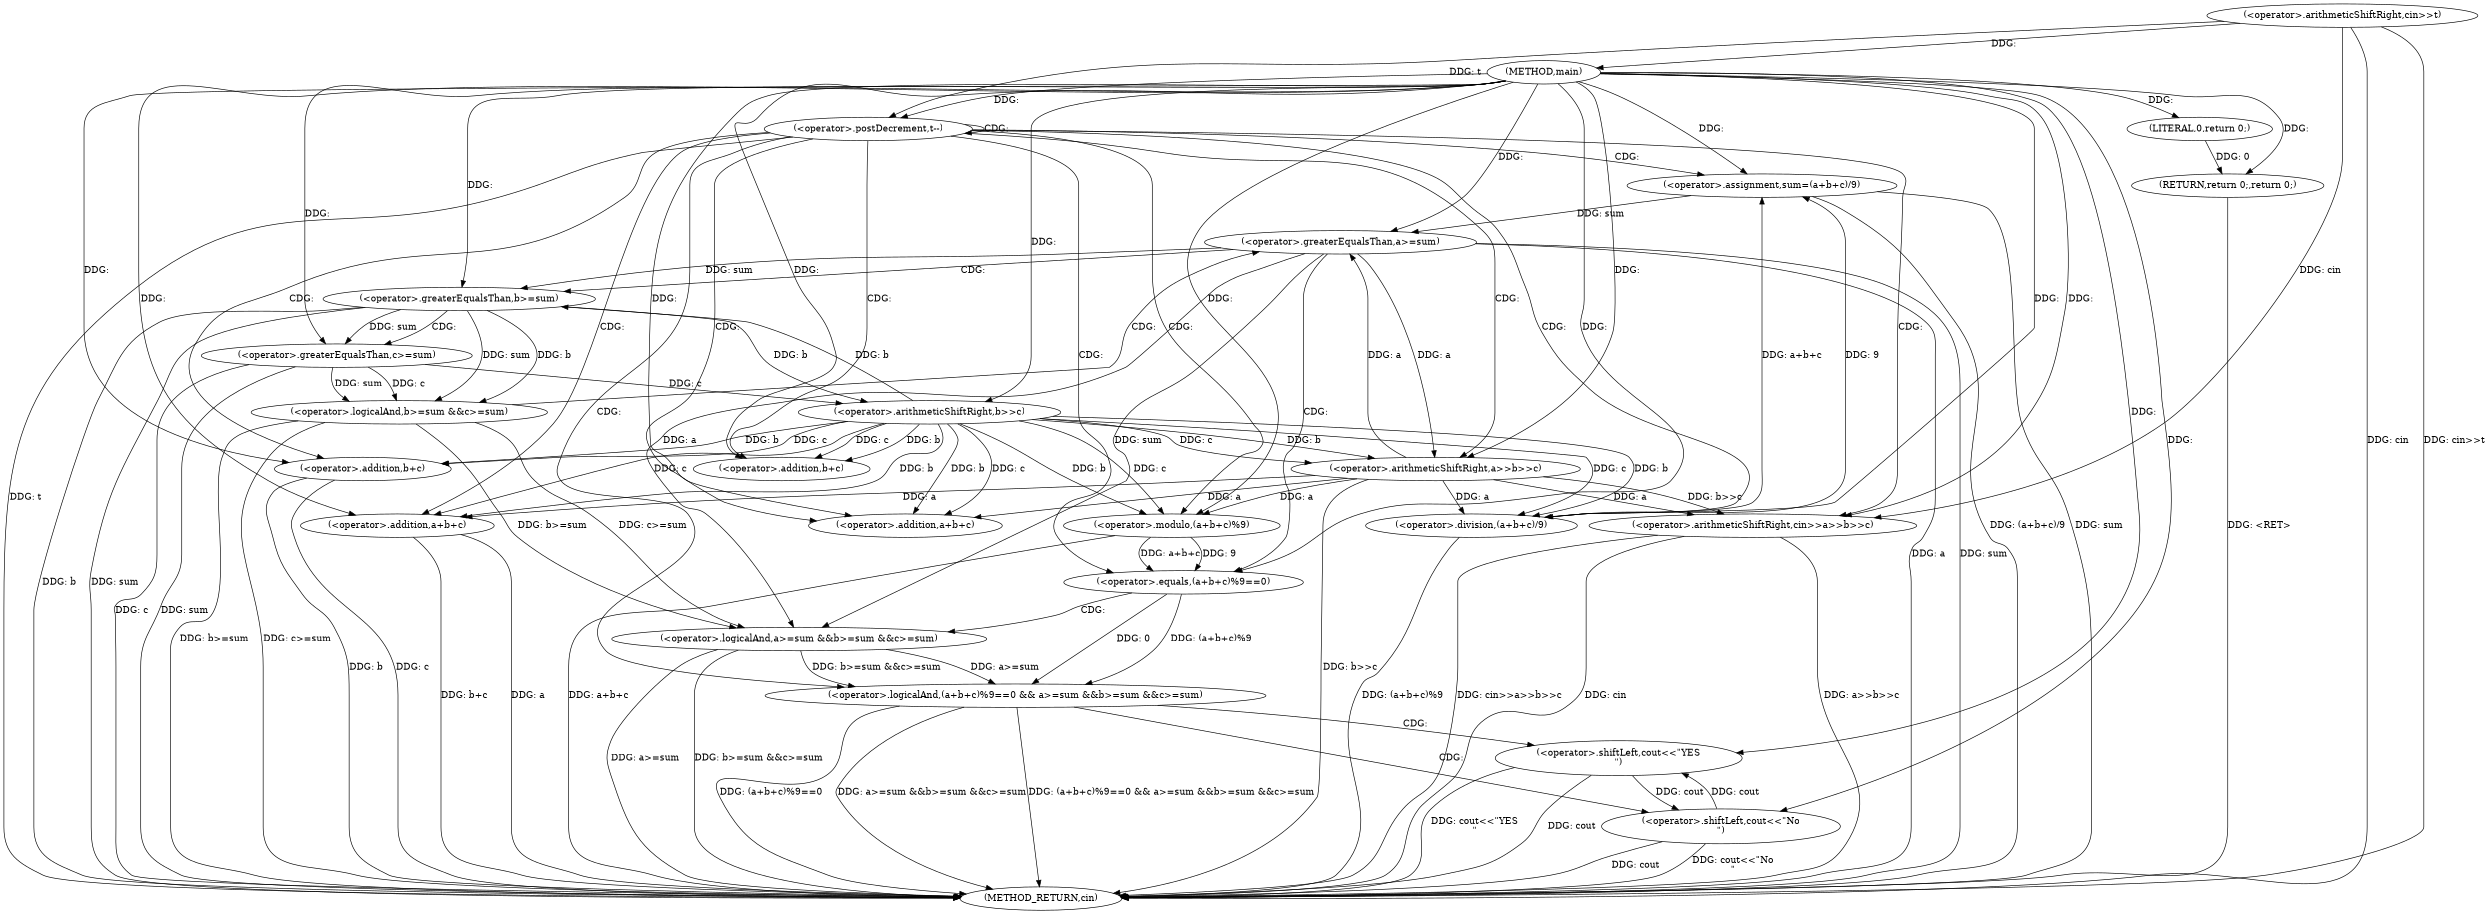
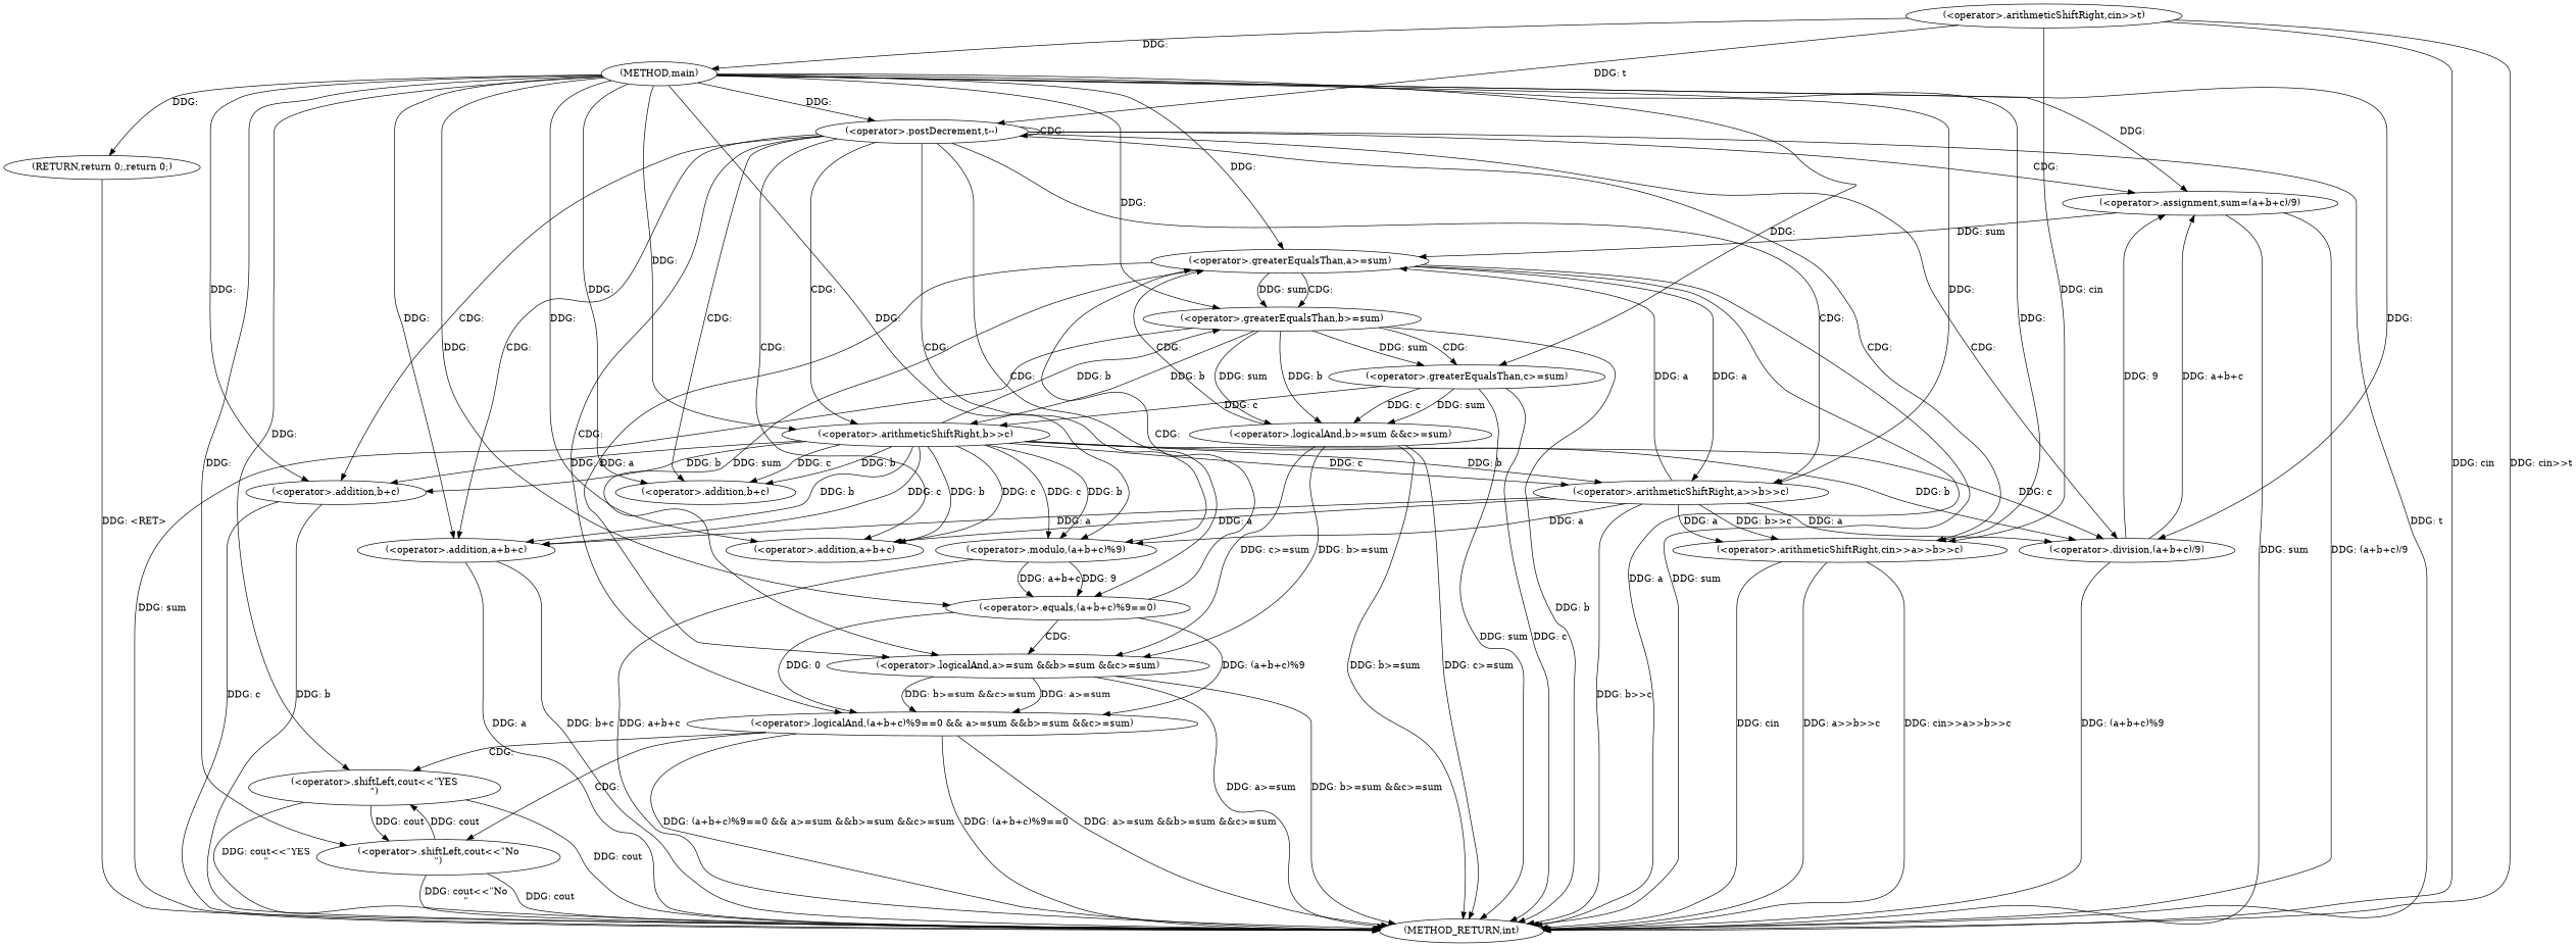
  digraph {
    fontname="DejaVu Serif"
    node [fontname="DejaVu Serif"]
    edge [fontname="DejaVu Serif"]
    n1 [label="(METHOD,main)"]
    n2 [label="(RETURN,return 0;,return 0;)"]
    n3 [label="(<operator>.postDecrement,t--)"]
-   n4 [label="(LITERAL,0,return 0;)"]
    n5 [label="(<operator>.arithmeticShiftRight,cin>>a>>b>>c)"]
    n6 [label="(<operator>.assignment,sum=(a+b+c)/9)"]
    n7 [label="(<operator>.shiftLeft,cout<<\"YES\n\")"]
    n8 [label="(<operator>.arithmeticShiftRight,a>>b>>c)"]
    n9 [label="(<operator>.division,(a+b+c)/9)"]
    n10 [label="(<operator>.shiftLeft,cout<<\"No\n\")"]
    n11 [label="(<operator>.arithmeticShiftRight,b>>c)"]
    n12 [label="(<operator>.addition,a+b+c)"]
    n13 [label="(<operator>.equals,(a+b+c)%9==0)"]
    n14 [label="(<operator>.addition,b+c)"]
    n15 [label="(<operator>.modulo,(a+b+c)%9)"]
    n16 [label="(<operator>.greaterEqualsThan,a>=sum)"]
    n17 [label="(<operator>.addition,a+b+c)"]
    n18 [label="(<operator>.greaterEqualsThan,b>=sum)"]
    n19 [label="(<operator>.greaterEqualsThan,c>=sum)"]
    n20 [label="(<operator>.addition,b+c)"]
    n21 [label="(<operator>.arithmeticShiftRight,cin>>t)"]
-   n22 [label="(METHOD_RETURN,cin)"]
+   n22 [label="(METHOD_RETURN,int)"]
    n23 [label="(<operator>.logicalAnd,(a+b+c)%9==0 && a>=sum &&b>=sum &&c>=sum)"]
    n24 [label="(<operator>.logicalAnd,a>=sum &&b>=sum &&c>=sum)"]
    n25 [label="(<operator>.logicalAnd,b>=sum &&c>=sum)"]
    n1 -> n2 [label="DDG: "]
    n1 -> n3 [label="DDG: "]
-   n1 -> n4 [label="DDG: "]
    n1 -> n5 [label="DDG: "]
    n1 -> n6 [label="DDG: "]
    n1 -> n7 [label="DDG: "]
    n1 -> n8 [label="DDG: "]
    n1 -> n9 [label="DDG: "]
    n1 -> n10 [label="DDG: "]
    n1 -> n11 [label="DDG: "]
    n1 -> n12 [label="DDG: "]
    n1 -> n13 [label="DDG: "]
    n1 -> n14 [label="DDG: "]
    n1 -> n15 [label="DDG: "]
    n1 -> n16 [label="DDG: "]
    n1 -> n17 [label="DDG: "]
    n1 -> n18 [label="DDG: "]
    n1 -> n19 [label="DDG: "]
    n1 -> n20 [label="DDG: "]
    n2 -> n22 [label="DDG: <RET>"]
    n3 -> n3 [label="CDG: "]
    n3 -> n5 [label="CDG: "]
    n3 -> n6 [label="CDG: "]
    n3 -> n8 [label="CDG: "]
    n3 -> n9 [label="CDG: "]
+   n3 -> n11 [label="CDG: "]
    n3 -> n12 [label="CDG: "]
    n3 -> n13 [label="CDG: "]
    n3 -> n14 [label="CDG: "]
    n3 -> n15 [label="CDG: "]
    n3 -> n17 [label="CDG: "]
    n3 -> n20 [label="CDG: "]
    n3 -> n22 [label="DDG: t"]
    n3 -> n23 [label="CDG: "]
-   n4 -> n2 [label="DDG: 0"]
    n5 -> n22 [label="DDG: cin"]
    n5 -> n22 [label="DDG: a>>b>>c"]
    n5 -> n22 [label="DDG: cin>>a>>b>>c"]
    n6 -> n16 [label="DDG: sum"]
    n6 -> n22 [label="DDG: sum"]
    n6 -> n22 [label="DDG: (a+b+c)/9"]
    n7 -> n10 [label="DDG: cout"]
    n7 -> n22 [label="DDG: cout"]
    n7 -> n22 [label="DDG: cout<<\"YES\n\""]
    n8 -> n5 [label="DDG: a"]
    n8 -> n5 [label="DDG: b>>c"]
    n8 -> n9 [label="DDG: a"]
    n8 -> n12 [label="DDG: a"]
    n8 -> n15 [label="DDG: a"]
    n8 -> n16 [label="DDG: a"]
    n8 -> n17 [label="DDG: a"]
    n8 -> n22 [label="DDG: b>>c"]
    n9 -> n6 [label="DDG: a+b+c"]
    n9 -> n6 [label="DDG: 9"]
    n9 -> n22 [label="DDG: (a+b+c)%9"]
    n10 -> n7 [label="DDG: cout"]
    n10 -> n22 [label="DDG: cout"]
    n10 -> n22 [label="DDG: cout<<\"No\n\""]
    n11 -> n8 [label="DDG: c"]
    n11 -> n8 [label="DDG: b"]
    n11 -> n9 [label="DDG: c"]
    n11 -> n9 [label="DDG: b"]
    n11 -> n12 [label="DDG: c"]
    n11 -> n12 [label="DDG: b"]
    n11 -> n14 [label="DDG: b"]
    n11 -> n14 [label="DDG: c"]
    n11 -> n15 [label="DDG: c"]
    n11 -> n15 [label="DDG: b"]
    n11 -> n17 [label="DDG: c"]
    n11 -> n17 [label="DDG: b"]
    n11 -> n18 [label="DDG: b"]
    n11 -> n20 [label="DDG: b"]
    n11 -> n20 [label="DDG: c"]
-   n16 -> n13 [label="CDG: "]
+   n13 -> n16 [label="CDG: "]
    n13 -> n23 [label="DDG: 0"]
    n13 -> n23 [label="DDG: (a+b+c)%9"]
    n13 -> n24 [label="CDG: "]
    n15 -> n13 [label="DDG: a+b+c"]
    n15 -> n13 [label="DDG: 9"]
    n15 -> n22 [label="DDG: a+b+c"]
    n16 -> n8 [label="DDG: a"]
    n16 -> n18 [label="DDG: sum"]
    n16 -> n18 [label="CDG: "]
    n16 -> n22 [label="DDG: a"]
    n16 -> n22 [label="DDG: sum"]
    n16 -> n24 [label="DDG: a"]
    n16 -> n24 [label="DDG: sum"]
    n17 -> n22 [label="DDG: a"]
    n17 -> n22 [label="DDG: b+c"]
    n18 -> n11 [label="DDG: b"]
    n18 -> n19 [label="DDG: sum"]
    n18 -> n19 [label="CDG: "]
    n18 -> n22 [label="DDG: b"]
    n18 -> n22 [label="DDG: sum"]
    n18 -> n25 [label="DDG: sum"]
    n18 -> n25 [label="DDG: b"]
    n19 -> n11 [label="DDG: c"]
    n19 -> n22 [label="DDG: c"]
    n19 -> n22 [label="DDG: sum"]
    n19 -> n25 [label="DDG: c"]
    n19 -> n25 [label="DDG: sum"]
    n20 -> n22 [label="DDG: b"]
    n20 -> n22 [label="DDG: c"]
    n21 -> n1 [label="DDG: "]
    n21 -> n3 [label="DDG: t"]
    n21 -> n5 [label="DDG: cin"]
    n21 -> n22 [label="DDG: cin"]
    n21 -> n22 [label="DDG: cin>>t"]
    n23 -> n7 [label="CDG: "]
    n23 -> n10 [label="CDG: "]
    n23 -> n22 [label="DDG: (a+b+c)%9==0"]
    n23 -> n22 [label="DDG: a>=sum &&b>=sum &&c>=sum"]
    n23 -> n22 [label="DDG: (a+b+c)%9==0 && a>=sum &&b>=sum &&c>=sum"]
    n24 -> n22 [label="DDG: a>=sum"]
    n24 -> n22 [label="DDG: b>=sum &&c>=sum"]
    n24 -> n23 [label="DDG: a>=sum"]
    n24 -> n23 [label="DDG: b>=sum &&c>=sum"]
    n25 -> n16 [label="CDG: "]
    n25 -> n22 [label="DDG: b>=sum"]
    n25 -> n22 [label="DDG: c>=sum"]
    n25 -> n24 [label="DDG: c>=sum"]
    n25 -> n24 [label="DDG: b>=sum"]
  }
